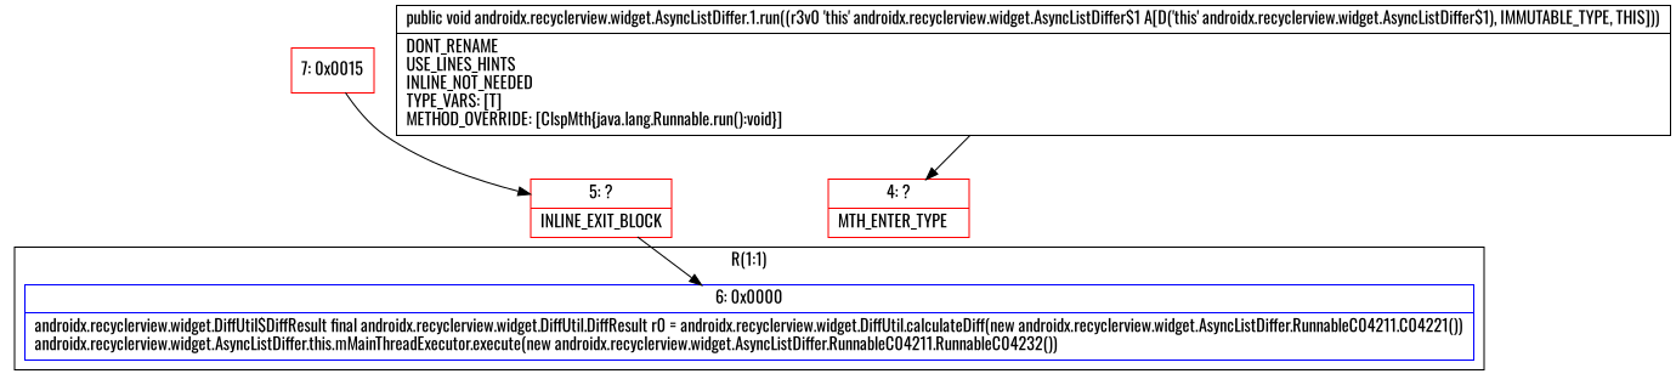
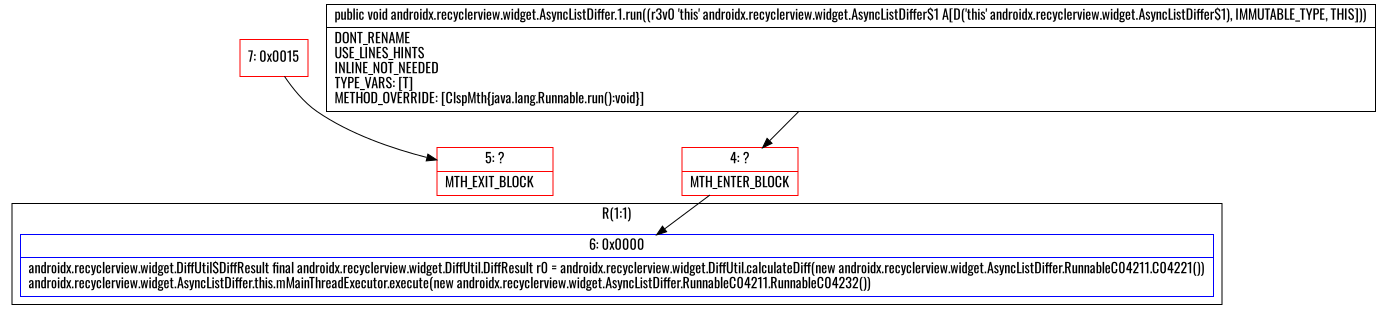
  digraph {
    fontname=Oswald
    node [color=red fontname=Oswald shape=record]
    edge [fontname=Oswald]
    n1 [color=blue label="{6\:\ 0x0000|androidx.recyclerview.widget.DiffUtil$DiffResult final androidx.recyclerview.widget.DiffUtil.DiffResult r0 = androidx.recyclerview.widget.DiffUtil.calculateDiff(new androidx.recyclerview.widget.AsyncListDiffer.RunnableC04211.C04221())\landroidx.recyclerview.widget.AsyncListDiffer.this.mMainThreadExecutor.execute(new androidx.recyclerview.widget.AsyncListDiffer.RunnableC04211.RunnableC04232())\l}"]
    n2 [label="{7\:\ 0x0015}"]
-   n3 [label="{5\:\ ?|INLINE_EXIT_BLOCK\l}"]
-   n4 [label="{4\:\ ?|MTH_ENTER_TYPE\l}"]
+   n3 [label="{5\:\ ?|MTH_EXIT_BLOCK\l}"]
+   n4 [label="{4\:\ ?|MTH_ENTER_BLOCK\l}"]
    n5 [label="{public void androidx.recyclerview.widget.AsyncListDiffer.1.run((r3v0 'this' androidx.recyclerview.widget.AsyncListDiffer$1 A[D('this' androidx.recyclerview.widget.AsyncListDiffer$1), IMMUTABLE_TYPE, THIS]))  | DONT_RENAME\lUSE_LINES_HINTS\lINLINE_NOT_NEEDED\lTYPE_VARS: [T]\lMETHOD_OVERRIDE: [ClspMth\{java.lang.Runnable.run():void\}]\l}" color=""]
    subgraph cluster_1 {
      label="R(1:1)"
      n1
    }
    n2 -> n3
-   n3 -> n1
+   n4 -> n1
    n5 -> n4
  }
